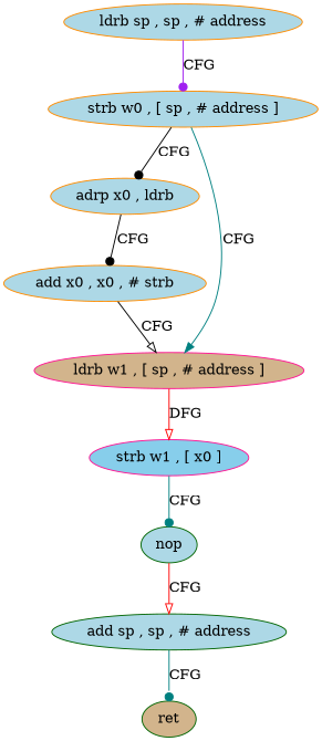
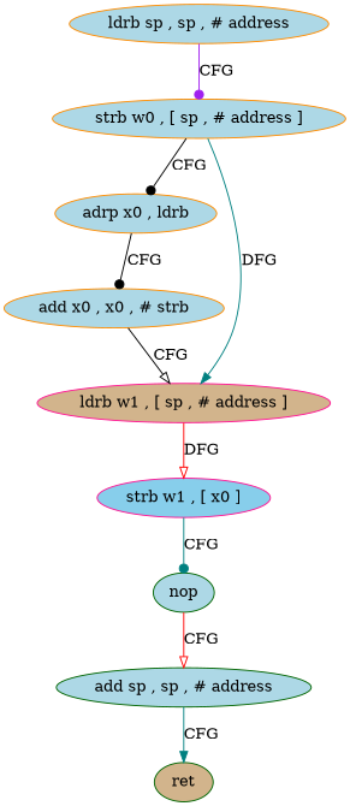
  digraph {
    node [color=darkorange fillcolor=lightblue style=filled]
    edge [arrowhead=dot color=black]
    n1 [label="ldrb sp , sp , # address"]
    n2 [label="strb w0 , [ sp , # address ]"]
    n3 [label="adrp x0 , ldrb"]
    n4 [color=deeppink fillcolor=tan label="ldrb w1 , [ sp , # address ]"]
    n5 [label="add x0 , x0 , # strb"]
    n6 [color=deeppink fillcolor=skyblue label="strb w1 , [ x0 ]"]
    n7 [color=darkgreen label=nop]
    n8 [color=darkgreen label="add sp , sp , # address"]
    n9 [color=darkgreen fillcolor=tan label=ret]
    n1 -> n2 [color=purple label=CFG]
    n2 -> n3 [label=CFG]
-   n2 -> n4 [arrowhead=normal color=teal label=CFG]
+   n2 -> n4 [arrowhead=normal color=teal label=DFG]
    n3 -> n5 [label=CFG]
    n4 -> n6 [arrowhead=onormal color=red label=DFG]
    n5 -> n4 [arrowhead=onormal label=CFG]
    n6 -> n7 [color=teal label=CFG]
    n7 -> n8 [arrowhead=onormal color=red label=CFG]
-   n8 -> n9 [color=teal label=CFG]
+   n8 -> n9 [arrowhead=normal color=teal label=CFG]
  }
